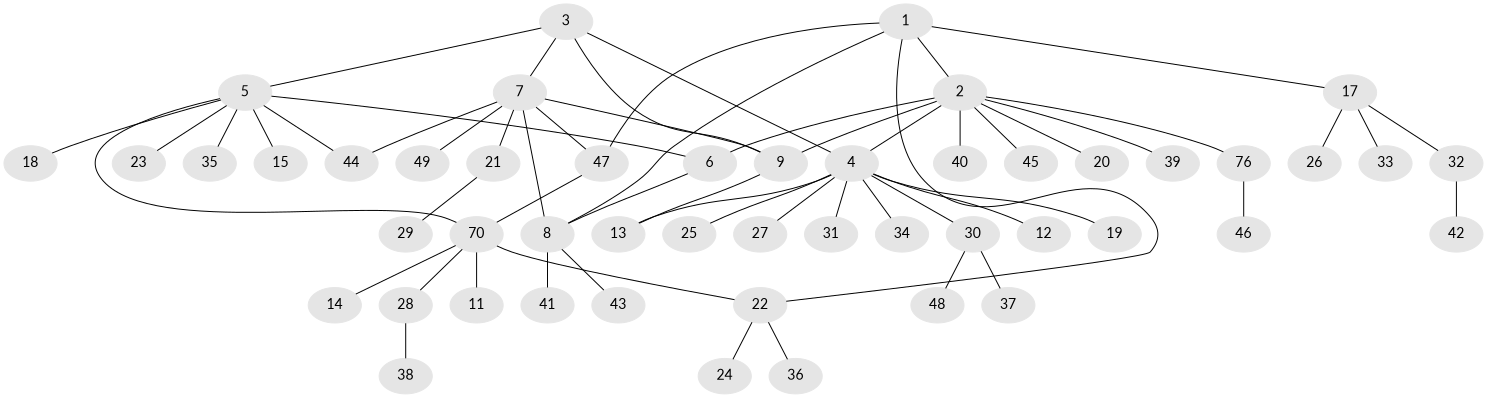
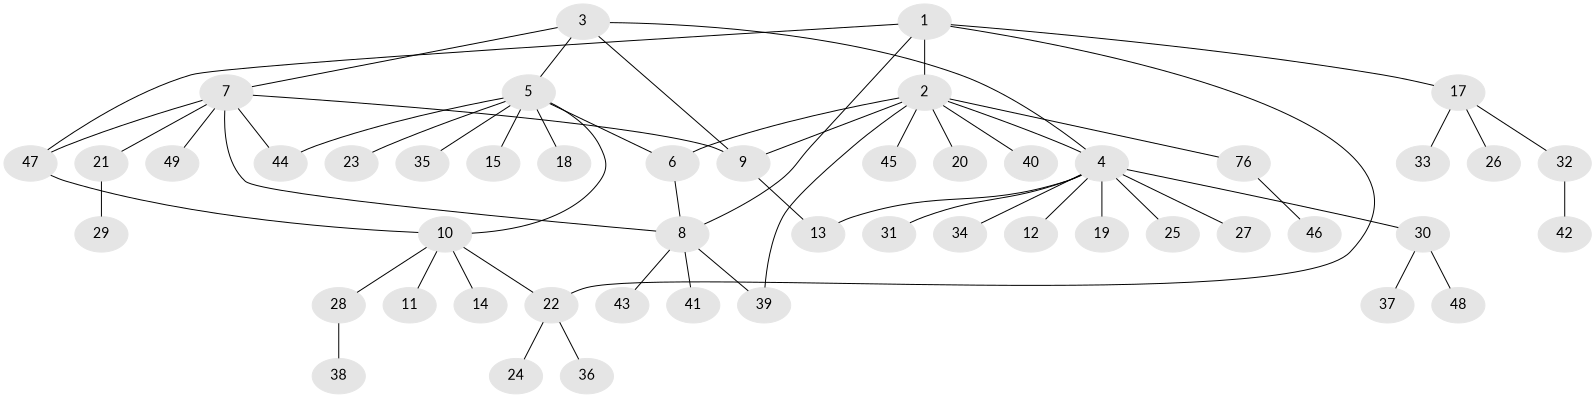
  graph {
    fontname=Lato
    node [color=gray90 fontname=Lato style=filled]
    edge [fontname=Lato]
    1
    2
    8
    17
    22
    47
    4
    6
    9
    n10 [label=76]
    20
    39
    40
    45
    41
    43
    26
    32
    33
    24
    36
-   10 [label=70]
+   10
    12
    13
    19
    25
    27
    30
    31
    34
    46
    3
    5
    7
    15
    18
    23
    35
    44
    21
    49
    37
    48
    11
    14
    28
    29
    38
    42
    1 -- 2
    1 -- 8
    1 -- 17
    1 -- 22
    1 -- 47
    2 -- 4
    2 -- 6
    2 -- 9
    2 -- n10
    2 -- 20
    2 -- 39
    2 -- 40
    2 -- 45
+   8 -- 39
    8 -- 41
    8 -- 43
    17 -- 26
    17 -- 32
    17 -- 33
    22 -- 24
    22 -- 36
    47 -- 10
    4 -- 12
    4 -- 13
    4 -- 19
    4 -- 25
    4 -- 27
    4 -- 30
    4 -- 31
    4 -- 34
    6 -- 8
    9 -- 13
    n10 -- 46
    32 -- 42
    10 -- 22
    10 -- 11
    10 -- 14
    10 -- 28
    30 -- 37
    30 -- 48
    3 -- 4
    3 -- 9
    3 -- 5
    3 -- 7
    5 -- 6
    5 -- 10
    5 -- 15
    5 -- 18
    5 -- 23
    5 -- 35
    5 -- 44
    7 -- 8
    7 -- 47
    7 -- 9
    7 -- 44
    7 -- 21
    7 -- 49
    21 -- 29
    28 -- 38
  }
